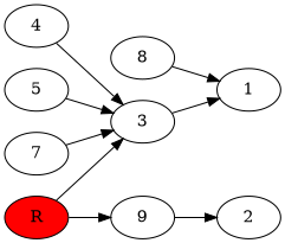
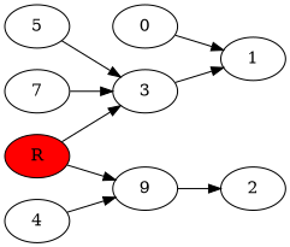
  digraph {
    rankdir=LR
-   8
+   8 [label=0]
    1
    3
    n4 [label=9]
    4
    2
    5
    7
    R [fillcolor="#ff0000" style=filled]
    8 -> 1
    3 -> 1
    n4 -> 2
-   4 -> 3
+   4 -> n4
    5 -> 3
    7 -> 3
    R -> 3
    R -> n4
  }
